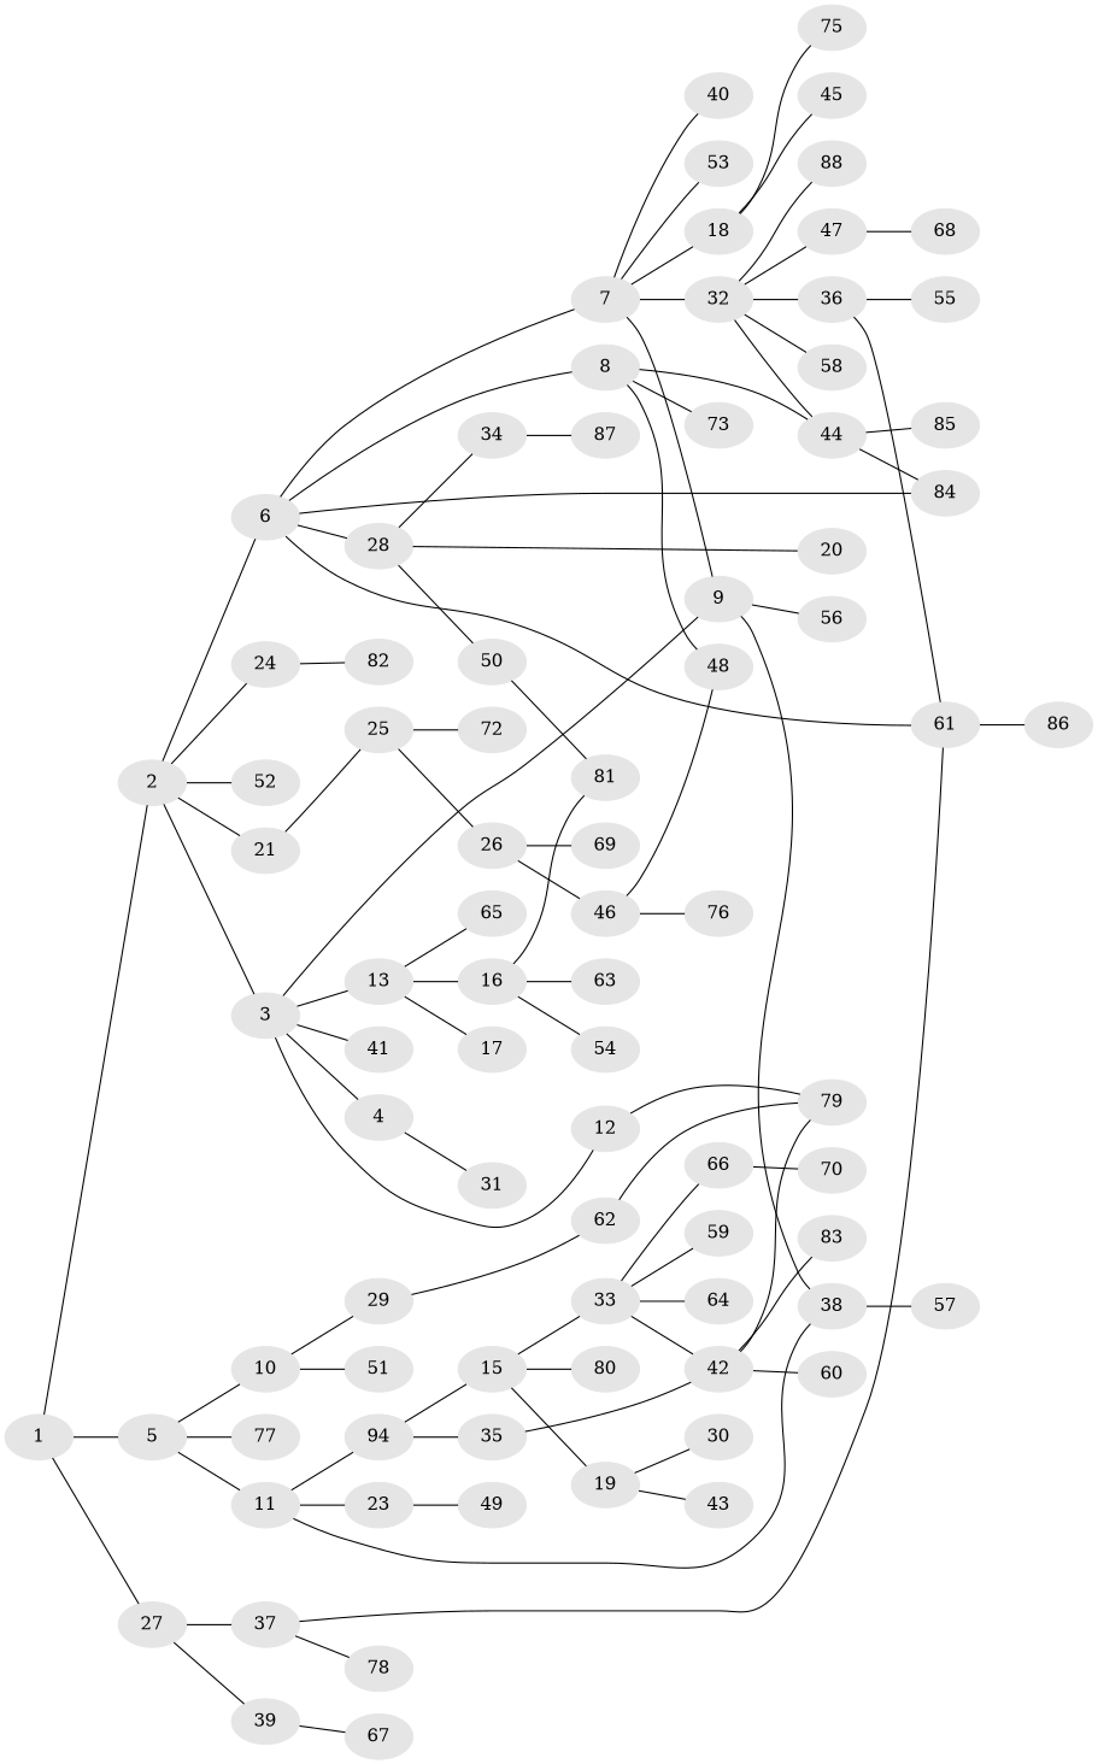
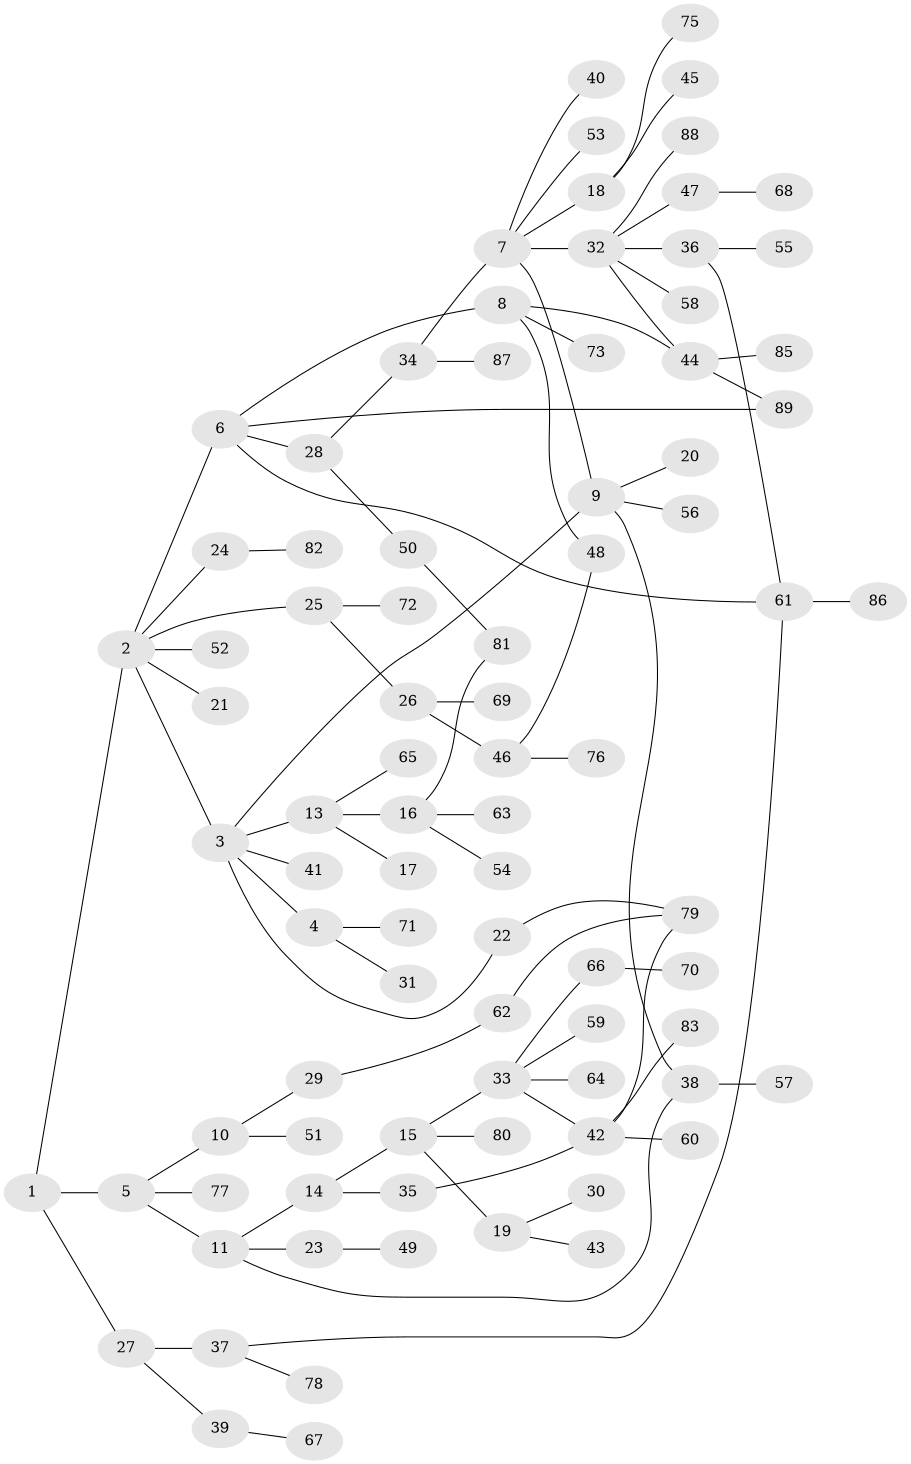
  graph {
    rankdir=LR
    node [color=gray90 style=filled]
    1
    2
    5
    27
    3
    6
    21
    24
    52
    10
    11
    77
    37
    39
    4
    9
-   12
+   12 [label=22]
    13
    41
    7
    8
    28
    61
-   84
+   84 [label=89]
    25
    82
    31
+   71
    20
    38
    56
    79
    16
    17
    65
    29
    51
-   14 [label=94]
+   14
    23
    18
    32
    40
    53
    44
    48
    73
    34
    50
    86
    45
    75
    36
    47
    58
    88
    85
    57
    62
    15
    35
    49
    54
    63
    81
    19
    33
    80
    42
    30
    43
    59
    64
    66
    26
    72
    46
    69
    76
    78
    67
    87
    55
    68
    60
    83
    70
    1 -- 2
    1 -- 5
    1 -- 27
    2 -- 3
    2 -- 6
    2 -- 21
    2 -- 24
    2 -- 52
    5 -- 10
    5 -- 11
    5 -- 77
    27 -- 37
    27 -- 39
    3 -- 4
    3 -- 9
    3 -- 12
    3 -- 13
    3 -- 41
-   6 -- 7
+   34 -- 7
    6 -- 8
    6 -- 28
    6 -- 61
    6 -- 84
-   21 -- 25
+   2 -- 25
    24 -- 82
    10 -- 29
    10 -- 51
    11 -- 38
    11 -- 14
    11 -- 23
    37 -- 61
    37 -- 78
    39 -- 67
    4 -- 31
-   28 -- 20
+   4 -- 71
+   9 -- 20
    9 -- 38
    9 -- 56
    12 -- 79
    13 -- 16
    13 -- 17
    13 -- 65
    7 -- 9
    7 -- 18
    7 -- 32
    7 -- 40
    7 -- 53
    8 -- 44
    8 -- 48
    8 -- 73
    28 -- 34
    28 -- 50
    61 -- 86
    25 -- 26
    25 -- 72
    38 -- 57
    16 -- 54
    16 -- 63
    16 -- 81
    29 -- 62
    14 -- 15
    14 -- 35
    23 -- 49
    18 -- 45
    18 -- 75
    32 -- 44
    32 -- 36
    32 -- 47
    32 -- 58
    32 -- 88
    44 -- 84
    44 -- 85
    34 -- 87
    50 -- 81
    36 -- 61
    36 -- 55
    47 -- 68
    62 -- 79
    15 -- 19
    15 -- 33
    15 -- 80
    35 -- 42
    19 -- 30
    19 -- 43
    33 -- 42
    33 -- 59
    33 -- 64
    33 -- 66
    42 -- 79
    42 -- 60
    42 -- 83
    66 -- 70
    26 -- 46
    26 -- 69
    46 -- 48
    46 -- 76
  }
